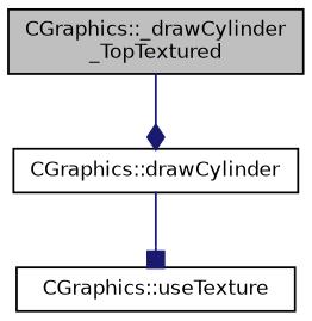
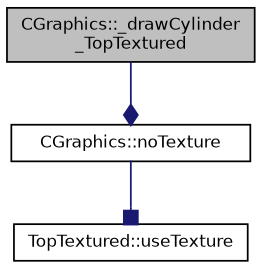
  digraph {
    rankdir=TB
    node [color=black fillcolor=white fontname=Helvetica fontsize=10 shape=record style=filled]
    edge [color=midnightblue fontname=Helvetica fontsize=10 labelfontname=Helvetica labelfontsize=10 style=solid]
    n1 [fillcolor=grey75 fontcolor=black height=0.2 label="CGraphics::_drawCylinder\l_TopTextured" width=0.4]
-   n2 [height=0.2 label="CGraphics::drawCylinder" width=0.4]
-   n3 [height=0.2 label="CGraphics::useTexture" width=0.4]
+   n2 [height=0.2 label="CGraphics::noTexture" width=0.4]
+   n3 [height=0.2 label="TopTextured::useTexture" width=0.4]
    n1 -> n2 [arrowhead=diamond]
    n2 -> n3 [arrowhead=box]
  }
